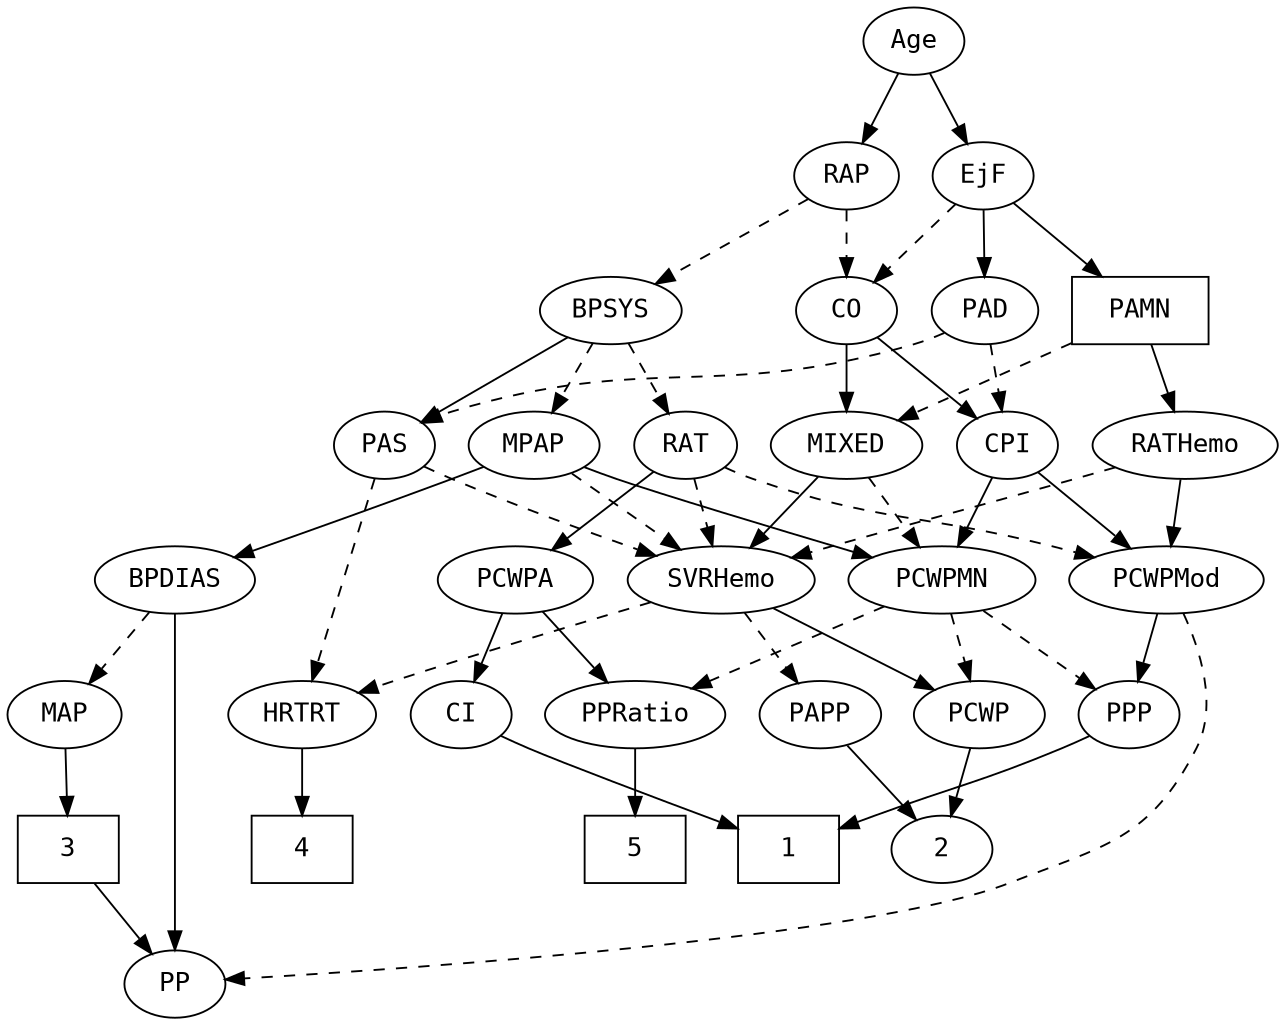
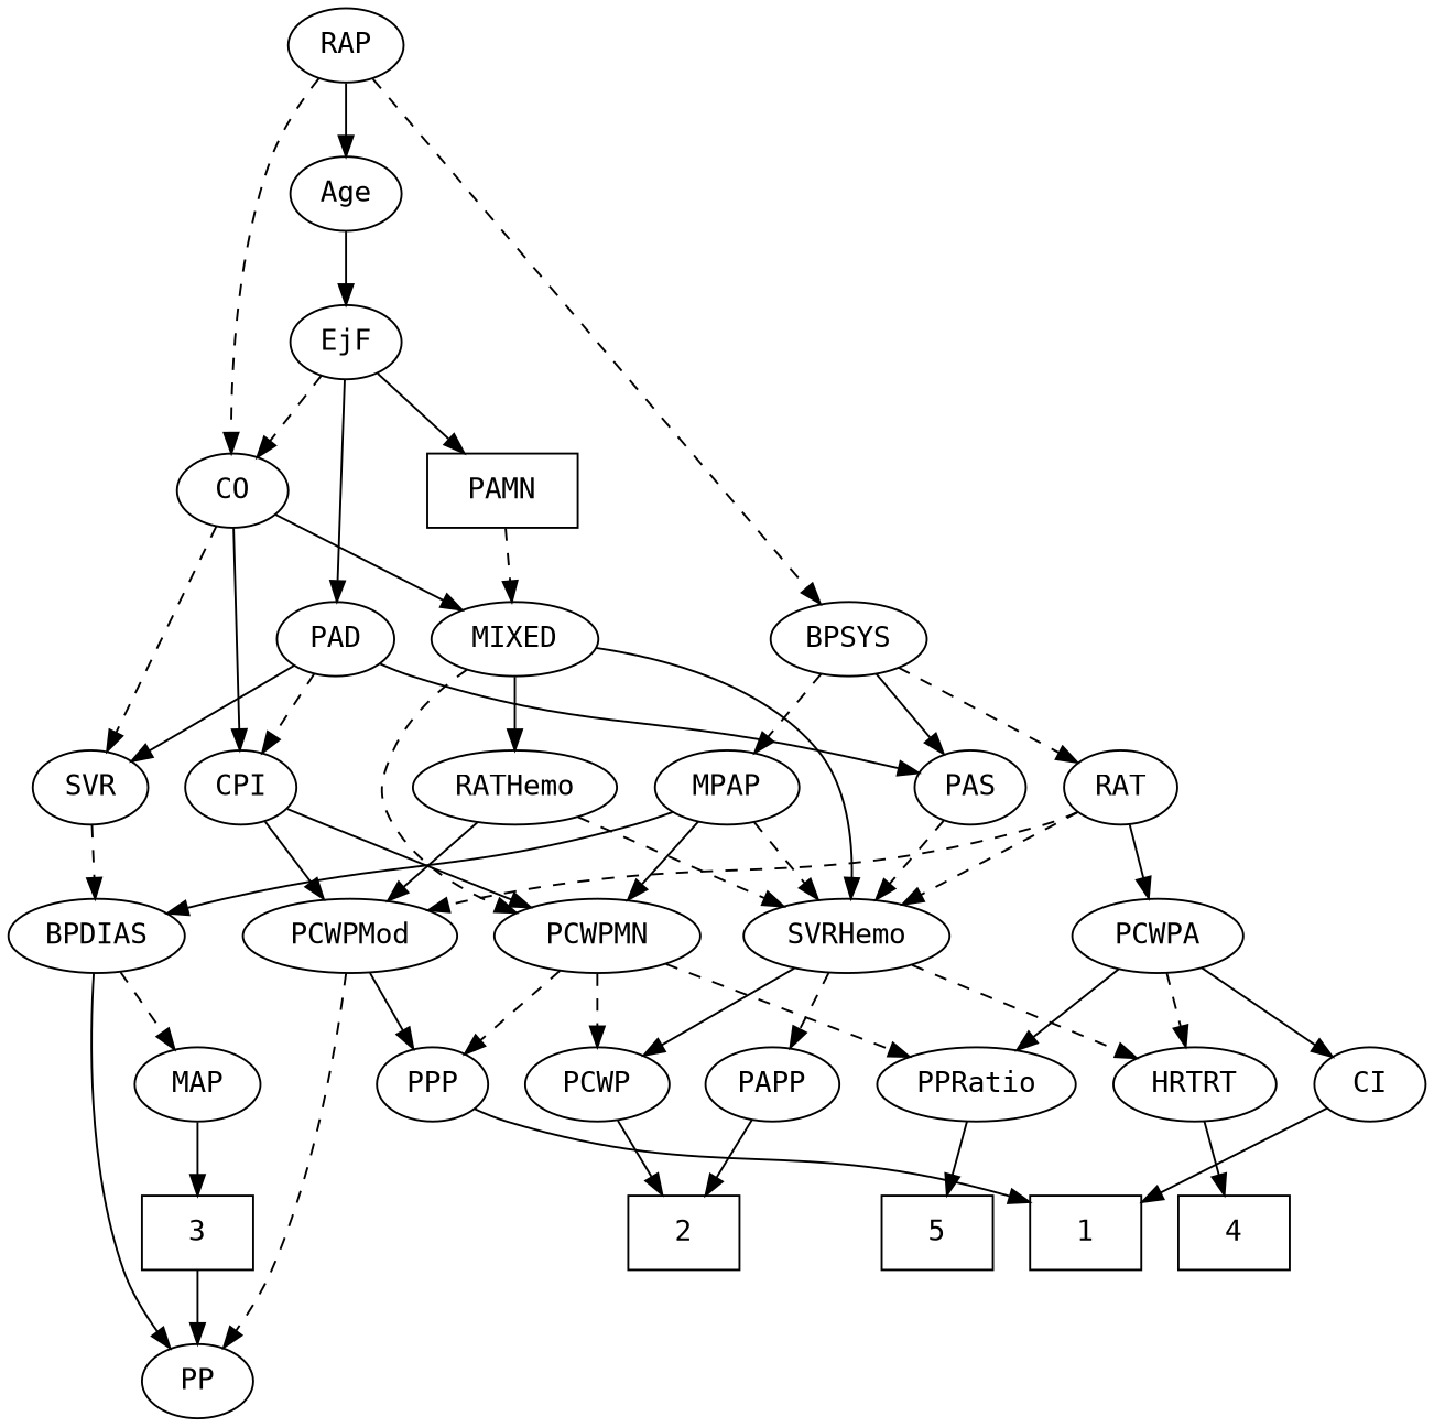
  strict digraph {
    fontname="DejaVu Sans Mono"
    node [fontname="DejaVu Sans Mono"]
    edge [fontname="DejaVu Sans Mono" style=solid]
    1 [height=0.5 shape=box width=0.75]
-   2 [height=0.5 shape=ellipse width=0.75]
+   2 [height=0.5 shape=box width=0.75]
    3 [height=0.5 shape=box width=0.75]
    PP [height=0.5 width=0.75]
    4 [height=0.5 shape=box width=0.75]
    5 [height=0.5 shape=box width=0.75]
    Age [height=0.5 width=0.75]
    EjF [height=0.5 width=0.75]
    RAP [height=0.5 width=0.77632]
    PAD [height=0.5 width=0.79437]
    CO [height=0.5 width=0.75]
    PAMN [height=0.5 shape=box width=1.011]
    BPSYS [height=0.5 width=1.0471]
    PAS [height=0.5 width=0.75]
    CPI [height=0.5 width=0.75]
+   SVR [height=0.5 width=0.77632]
    MIXED [height=0.5 width=1.1193]
    RATHemo [height=0.5 width=1.3721]
    MPAP [height=0.5 width=0.97491]
    RAT [height=0.5 width=0.75827]
    SVRHemo [height=0.5 width=1.3902]
    PCWPMN [height=0.5 width=1.3902]
    PCWPMod [height=0.5 width=1.4443]
    BPDIAS [height=0.5 width=1.1735]
    PCWPA [height=0.5 width=1.1555]
    PPP [height=0.5 width=0.75]
    PPRatio [height=0.5 width=1.1013]
    PCWP [height=0.5 width=0.97491]
    HRTRT [height=0.5 width=1.1013]
    PAPP [height=0.5 width=0.88464]
    MAP [height=0.5 width=0.84854]
    CI [height=0.5 width=0.75]
    3 -> PP
    Age -> EjF
-   Age -> RAP
+   RAP -> Age
    EjF -> PAD
    EjF -> CO [style=dashed]
    EjF -> PAMN
    RAP -> CO [style=dashed]
    RAP -> BPSYS [style=dashed]
-   PAD -> PAS [style=dashed]
+   PAD -> PAS
    PAD -> CPI [style=dashed]
+   PAD -> SVR
    CO -> CPI
+   CO -> SVR [style=dashed]
    CO -> MIXED
    PAMN -> MIXED [style=dashed]
-   PAMN -> RATHemo
+   MIXED -> RATHemo
    BPSYS -> PAS
    BPSYS -> MPAP [style=dashed]
    BPSYS -> RAT [style=dashed]
    PAS -> SVRHemo [style=dashed]
    CPI -> PCWPMN
    CPI -> PCWPMod
+   SVR -> BPDIAS [style=dashed]
    MIXED -> SVRHemo
    MIXED -> PCWPMN [style=dashed]
    RATHemo -> SVRHemo [style=dashed]
    RATHemo -> PCWPMod
    MPAP -> SVRHemo [style=dashed]
    MPAP -> PCWPMN
    MPAP -> BPDIAS
    RAT -> SVRHemo [style=dashed]
    RAT -> PCWPMod [style=dashed]
    RAT -> PCWPA
    SVRHemo -> PCWP
    SVRHemo -> HRTRT [style=dashed]
    SVRHemo -> PAPP [style=dashed]
    PCWPMN -> PPP [style=dashed]
    PCWPMN -> PPRatio [style=dashed]
    PCWPMN -> PCWP [style=dashed]
    PCWPMod -> PP [style=dashed]
    PCWPMod -> PPP
    BPDIAS -> PP
    BPDIAS -> MAP [style=dashed]
    PCWPA -> PPRatio
-   PAS -> HRTRT [style=dashed]
+   PCWPA -> HRTRT [style=dashed]
    PCWPA -> CI
    PPP -> 1
    PPRatio -> 5
    PCWP -> 2
    HRTRT -> 4
    PAPP -> 2
    MAP -> 3
    CI -> 1
  }
